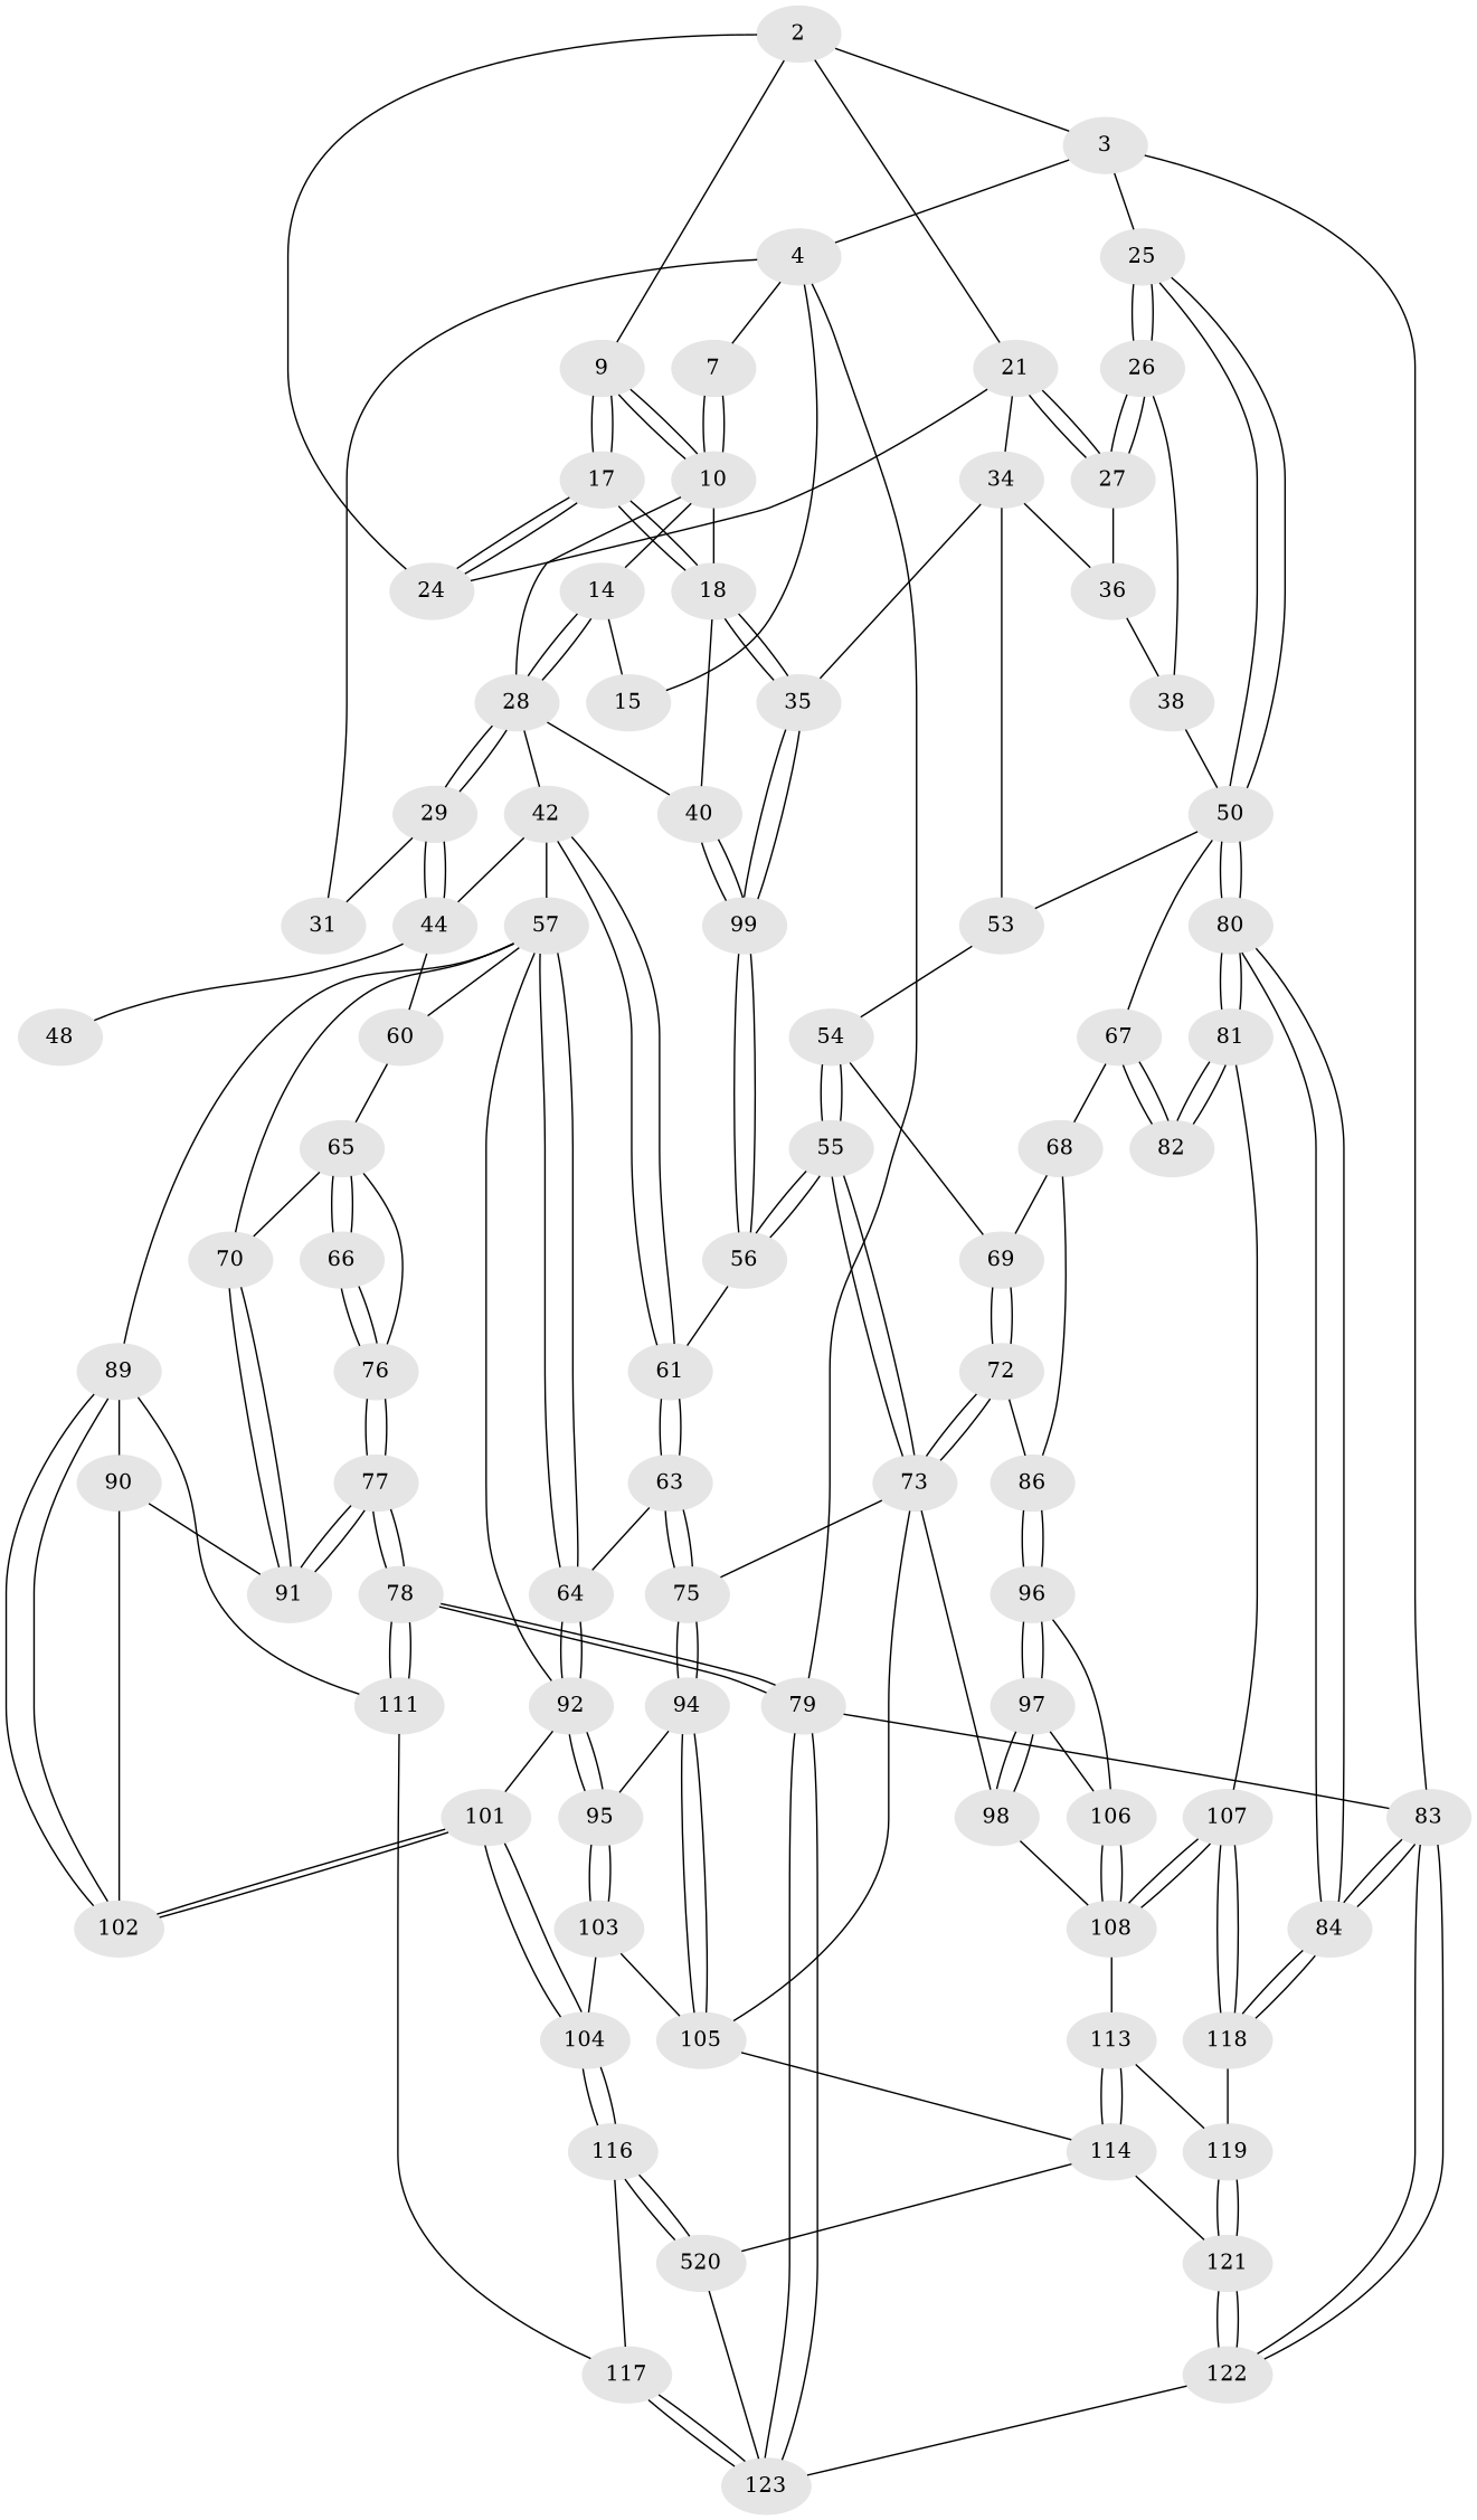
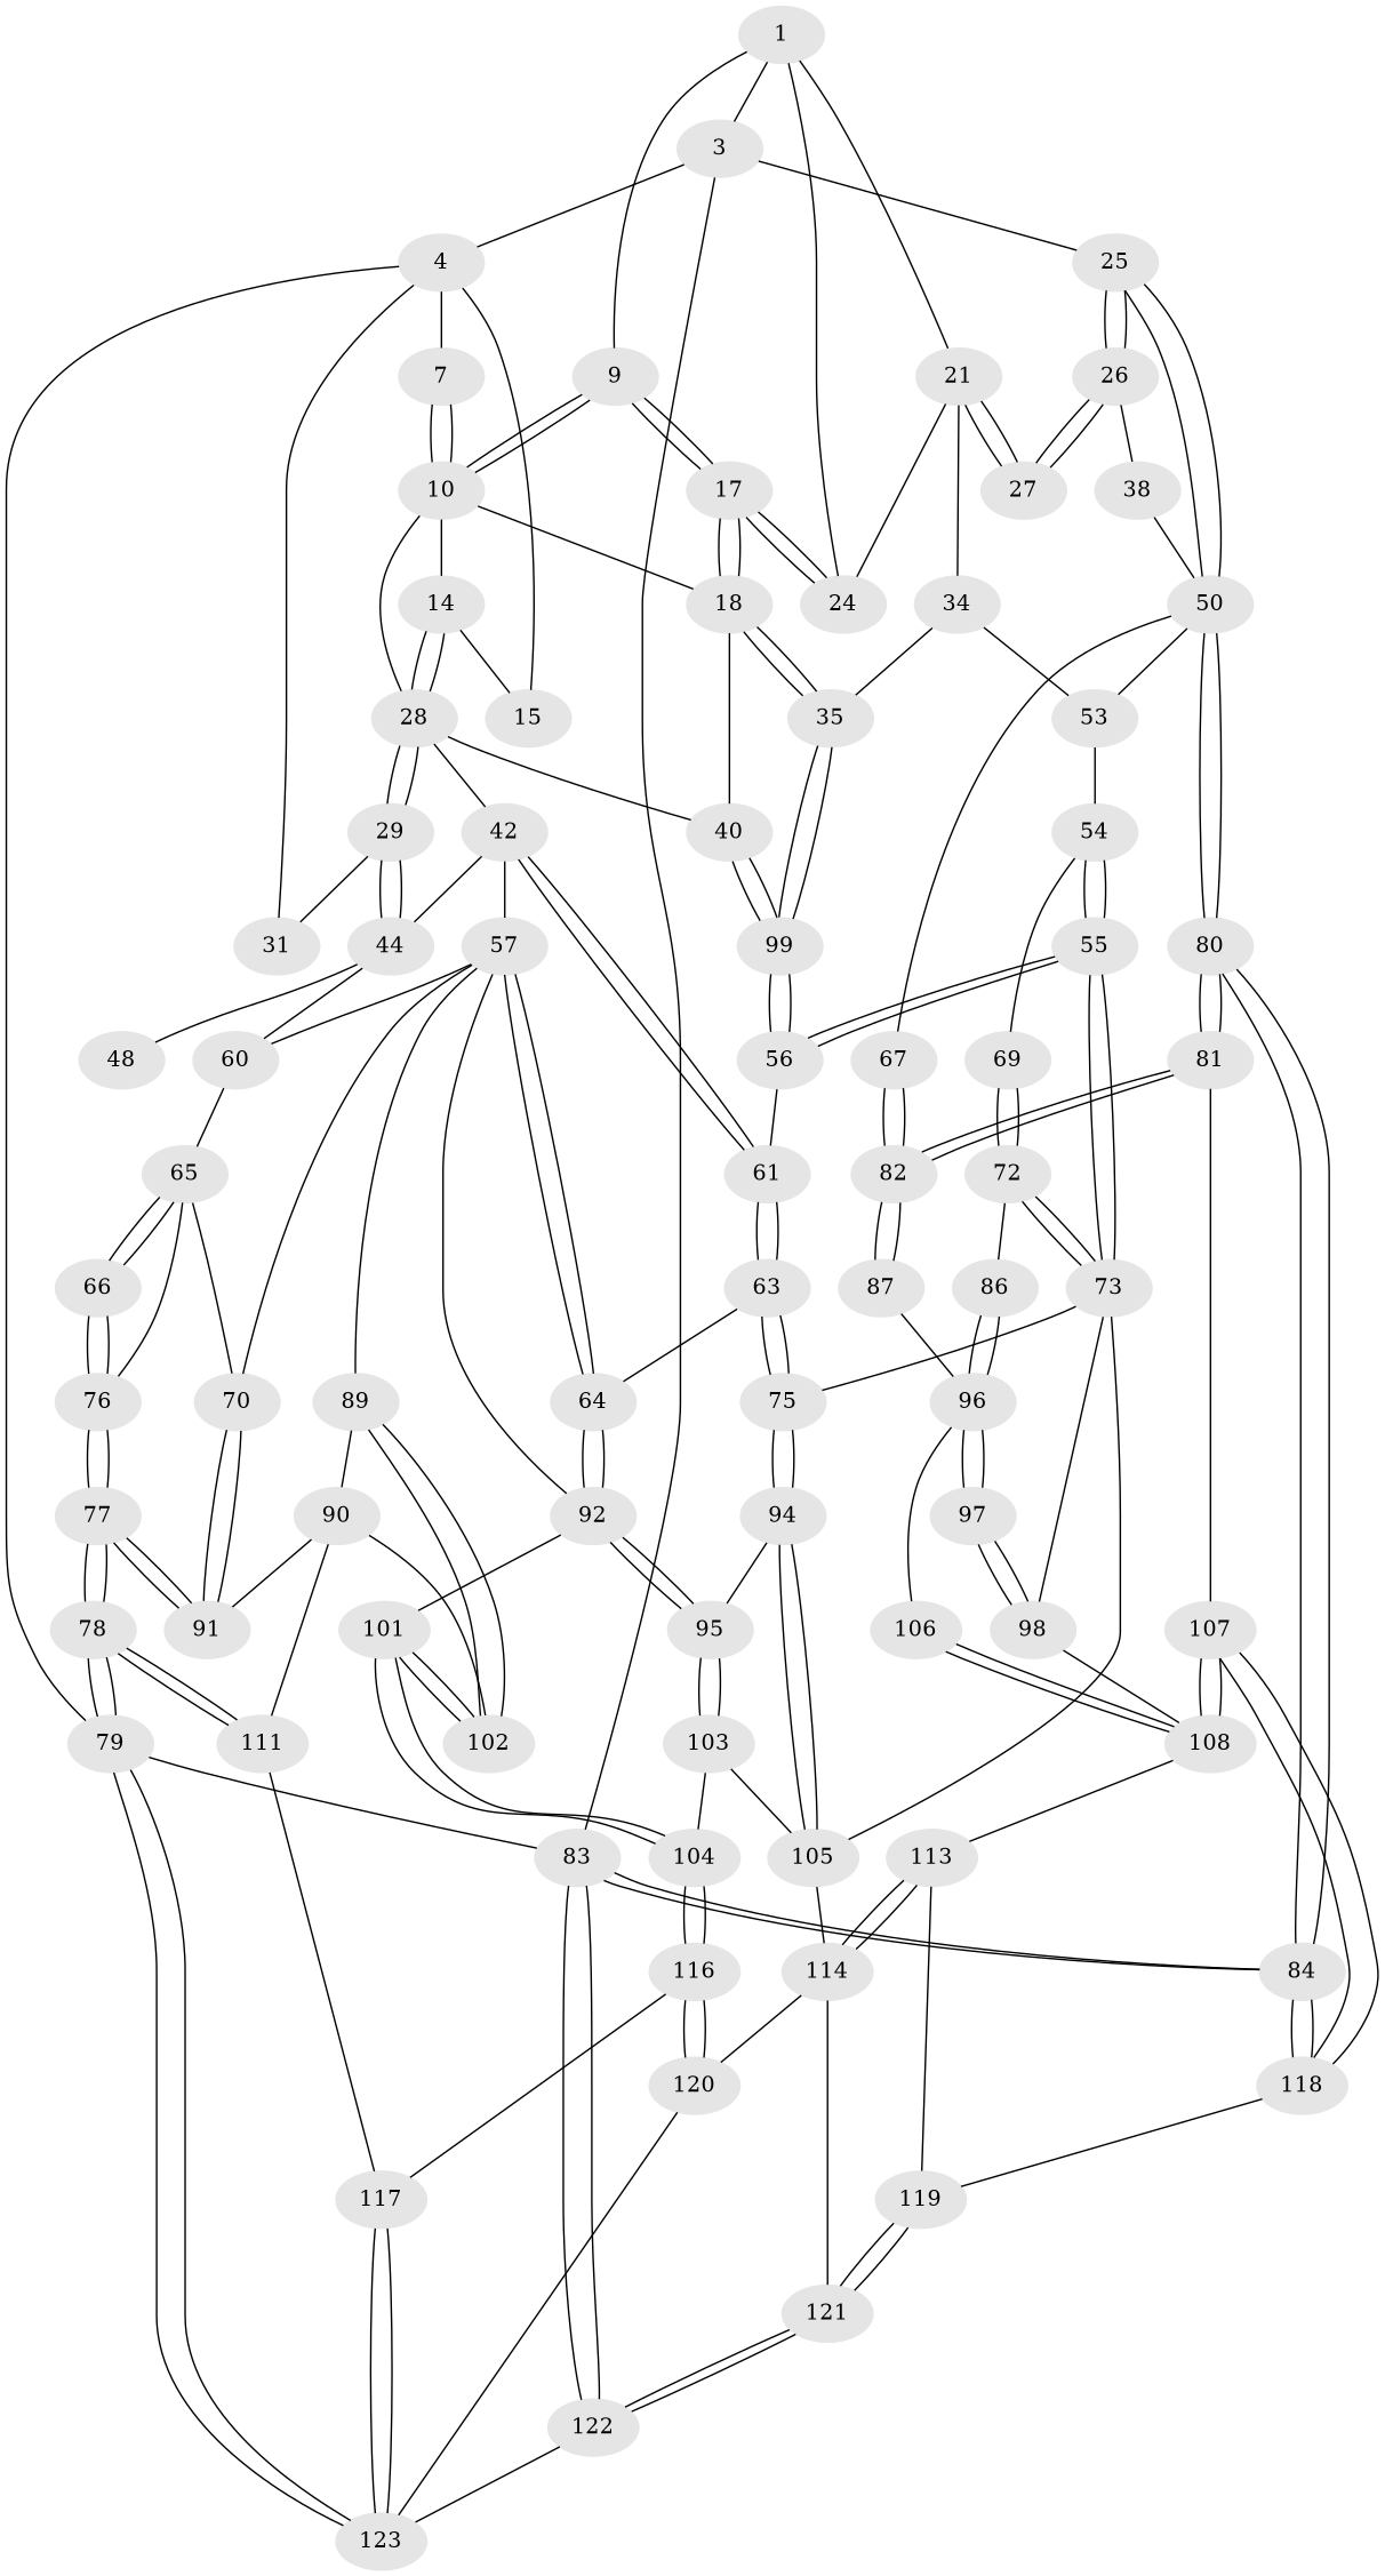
  graph {
    node [color=gray90 style=filled]
-   1 [super="+2+8" label=2]
+   1 [super="+2+8"]
    3
    9
    21 [super="+22"]
    24
    4 [super="+5+33"]
    25
    83
    10 [super="+11"]
    17
    27 [super="+32"]
    34 [super="+37"]
    7
    15
    31
    79
    26
    50 [super="+51"]
    84
    122
    123 [super="+124"]
    14
    18 [super="+19"]
    28 [super="+39"]
    35
    40
    29 [super="+30"]
    42 [super="+43"]
    n29 [label=99]
-   36
    53
    38
    67
    80
    44 [super="+47"]
    57 [super="+58"]
    61
    48
    60
    54
    56
    64
    70
    89
    92 [super="+93"]
    63
    65 [super="+71"]
    66
    76
-   68 [super="+85"]
    82
    81
    55
    69
    73 [super="+74"]
    72
    75
    98
    105 [super="+112"]
    91
    90 [super="+110"]
    102
    95
    101
    94
    77
    86
+   87
    96 [super="+100"]
    108 [super="+109"]
    114 [super="+115"]
    78
    111
    117
    107
    118
    119
    97
    106
    103
    104
    113
    116
-   120 [label=520]
+   120
    121
    1 -- 3
    1 -- 9
    1 -- 21
    1 -- 24
    3 -- 4
    3 -- 25
    3 -- 83
    9 -- 10
    9 -- 10
    9 -- 17
    9 -- 17
    21 -- 24
    21 -- 27 [weight=2]
    21 -- 27
    21 -- 34
    4 -- 7
    4 -- 15 [weight=2]
    4 -- 31 [weight=2]
    4 -- 79
    25 -- 26
    25 -- 26
    25 -- 50
    25 -- 50
    83 -- 84
    83 -- 84
    83 -- 122
    83 -- 122
    10 -- 14
    10 -- 18 [weight=2]
    10 -- 28
    17 -- 24
    17 -- 24
    17 -- 18
    17 -- 18
-   27 -- 36
    34 -- 35
-   34 -- 36
    34 -- 53
    7 -- 10
    7 -- 10
    79 -- 83
    79 -- 123
    79 -- 123
    26 -- 27
    26 -- 27
    26 -- 38
    50 -- 53
    50 -- 67
    50 -- 80
    50 -- 80
    84 -- 118
    84 -- 118
    122 -- 123
    14 -- 15
    14 -- 28
    14 -- 28
    18 -- 35
    18 -- 35
    18 -- 40
    28 -- 40
    28 -- 29
    28 -- 29
    28 -- 42
    35 -- n29
    35 -- n29
    40 -- n29
    40 -- n29
    29 -- 31
    29 -- 44
    29 -- 44
    42 -- 44
    42 -- 57
    42 -- 61
    42 -- 61
    n29 -- 56
    n29 -- 56
-   36 -- 38
    53 -- 54
    38 -- 50
-   67 -- 68
    67 -- 82
    67 -- 82
    80 -- 84
    80 -- 84
    80 -- 81
    80 -- 81
    44 -- 48
    44 -- 60
    57 -- 60
    57 -- 64
    57 -- 64
    57 -- 70
    57 -- 89
    57 -- 92
    61 -- 63
    61 -- 63
    60 -- 65
    54 -- 55
    54 -- 55
    54 -- 69
    56 -- 61
    64 -- 92
    64 -- 92
    70 -- 91
    70 -- 91
    89 -- 90
    89 -- 102
    89 -- 102
    92 -- 95
    92 -- 95
    92 -- 101
    63 -- 64
    63 -- 75
    63 -- 75
    65 -- 70
    65 -- 66
    65 -- 66
    65 -- 76
    66 -- 76
    66 -- 76
    76 -- 77
    76 -- 77
-   68 -- 69
-   68 -- 86
+   82 -- 87
+   82 -- 87
    81 -- 82
    81 -- 82
    81 -- 107
    55 -- 56
    55 -- 56
    55 -- 73
    55 -- 73
    69 -- 72
    69 -- 72
    73 -- 75
    73 -- 98
    73 -- 105
    72 -- 73
    72 -- 73
    72 -- 86
    75 -- 94
    75 -- 94
    98 -- 108
    105 -- 114
    90 -- 91
    90 -- 102
-   89 -- 111
+   90 -- 111
    95 -- 103
    95 -- 103
    101 -- 102
    101 -- 102
    101 -- 104
    101 -- 104
    94 -- 105
    94 -- 105
    94 -- 95
    77 -- 91
    77 -- 91
    77 -- 78
    77 -- 78
    86 -- 96
    86 -- 96
+   87 -- 96
    96 -- 97
    96 -- 97
    96 -- 106
    108 -- 113
    114 -- 120
    114 -- 121
    78 -- 79
    78 -- 79
    78 -- 111
    78 -- 111
    111 -- 117
    117 -- 123
    117 -- 123
    107 -- 108
    107 -- 108
    107 -- 118
    107 -- 118
    118 -- 119
    119 -- 121
    119 -- 121
    97 -- 98
    97 -- 98
-   97 -- 106
    106 -- 108
    106 -- 108
    103 -- 105
    103 -- 104
    104 -- 116
    104 -- 116
    113 -- 114
    113 -- 114
    113 -- 119
    116 -- 117
    116 -- 120
    116 -- 120
    120 -- 123
    121 -- 122
    121 -- 122
  }
